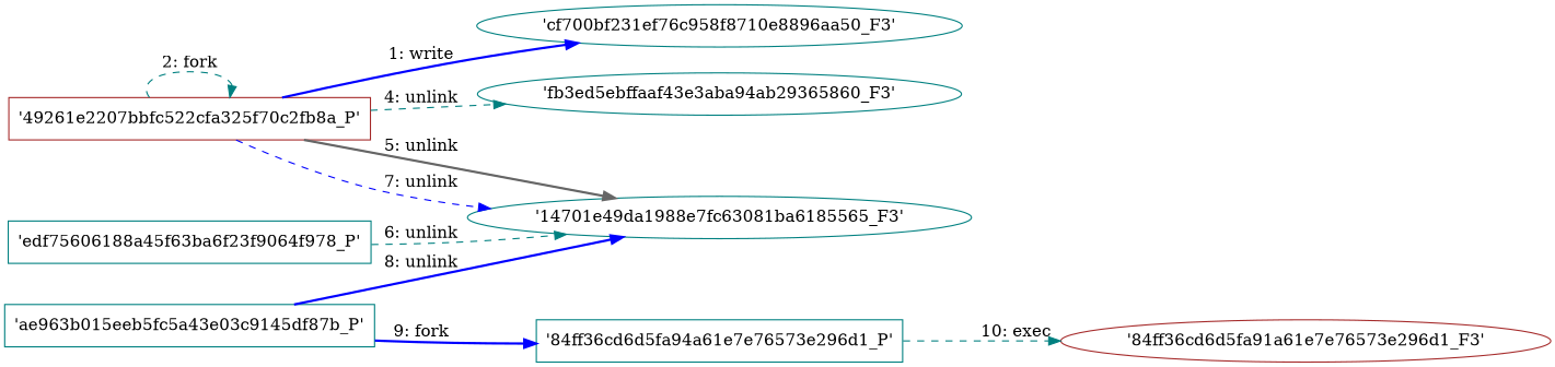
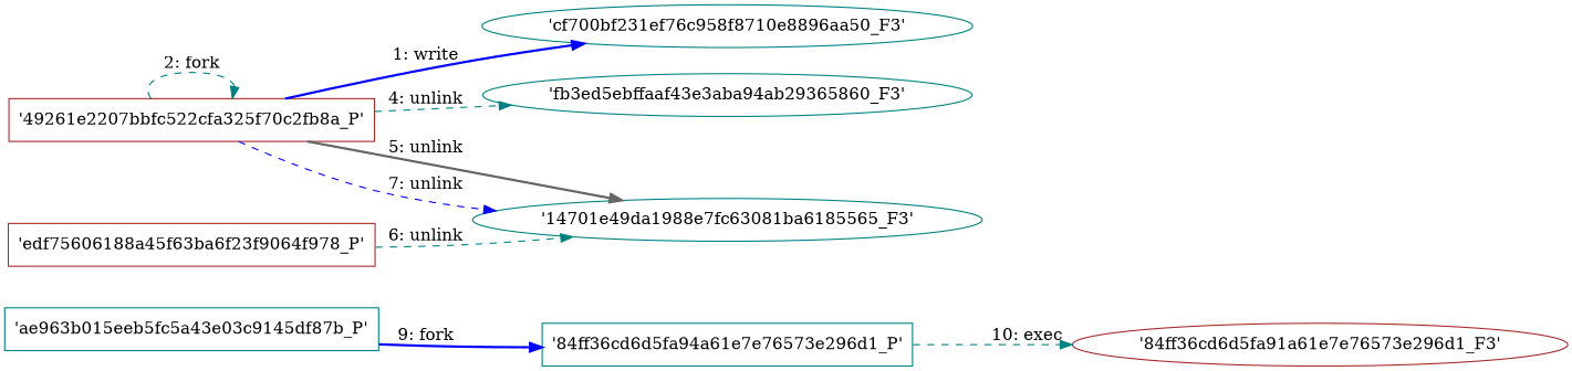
  digraph {
    engine=neato
    fixedsize=false
    fontsize=10
    nodesep=0.3
    rankdir=LR
    ranksep=0
    splines=true
    node [color=teal node_type=Process shape=ellipse]
    edge [color=blue style=dashed]
    "'cf700bf231ef76c958f8710e8896aa50_F3'" [node_type=file]
    "'49261e2207bbfc522cfa325f70c2fb8a_P'" [color=brown shape=box]
    "'fb3ed5ebffaaf43e3aba94ab29365860_F3'" [node_type=file]
    "'14701e49da1988e7fc63081ba6185565_F3'" [node_type=file]
-   "'edf75606188a45f63ba6f23f9064f978_P'" [shape=box]
+   "'edf75606188a45f63ba6f23f9064f978_P'" [color=brown shape=box]
    "'ae963b015eeb5fc5a43e03c9145df87b_P'" [shape=box]
    n7 [label="'84ff36cd6d5fa94a61e7e76573e296d1_P'" shape=box]
    "'84ff36cd6d5fa91a61e7e76573e296d1_F3'" [color=brown node_type=File]
    "'49261e2207bbfc522cfa325f70c2fb8a_P'" -> "'cf700bf231ef76c958f8710e8896aa50_F3'" [label="1: write" style=bold]
    "'49261e2207bbfc522cfa325f70c2fb8a_P'" -> "'49261e2207bbfc522cfa325f70c2fb8a_P'" [color=teal label="2: fork"]
    "'49261e2207bbfc522cfa325f70c2fb8a_P'" -> "'fb3ed5ebffaaf43e3aba94ab29365860_F3'" [color=teal label="4: unlink"]
    "'49261e2207bbfc522cfa325f70c2fb8a_P'" -> "'14701e49da1988e7fc63081ba6185565_F3'" [color=gray40 label="5: unlink" style=bold]
    "'49261e2207bbfc522cfa325f70c2fb8a_P'" -> "'14701e49da1988e7fc63081ba6185565_F3'" [label="7: unlink"]
    "'edf75606188a45f63ba6f23f9064f978_P'" -> "'14701e49da1988e7fc63081ba6185565_F3'" [color=teal label="6: unlink"]
-   "'ae963b015eeb5fc5a43e03c9145df87b_P'" -> "'14701e49da1988e7fc63081ba6185565_F3'" [label="8: unlink" style=bold]
    "'ae963b015eeb5fc5a43e03c9145df87b_P'" -> n7 [label="9: fork" style=bold]
    n7 -> "'84ff36cd6d5fa91a61e7e76573e296d1_F3'" [color=teal label="10: exec"]
  }
